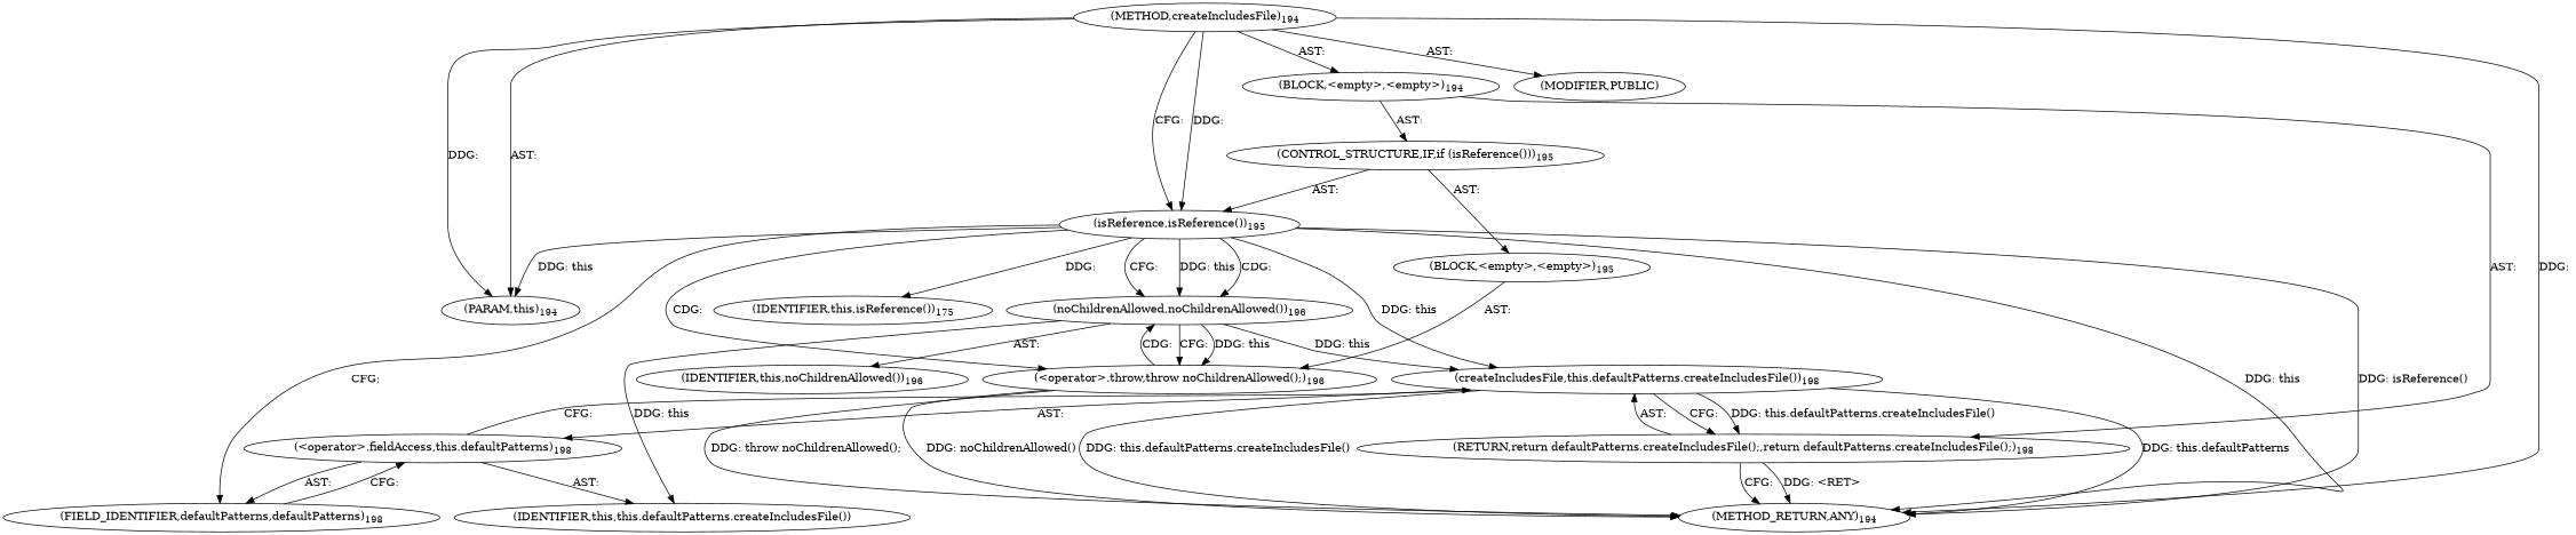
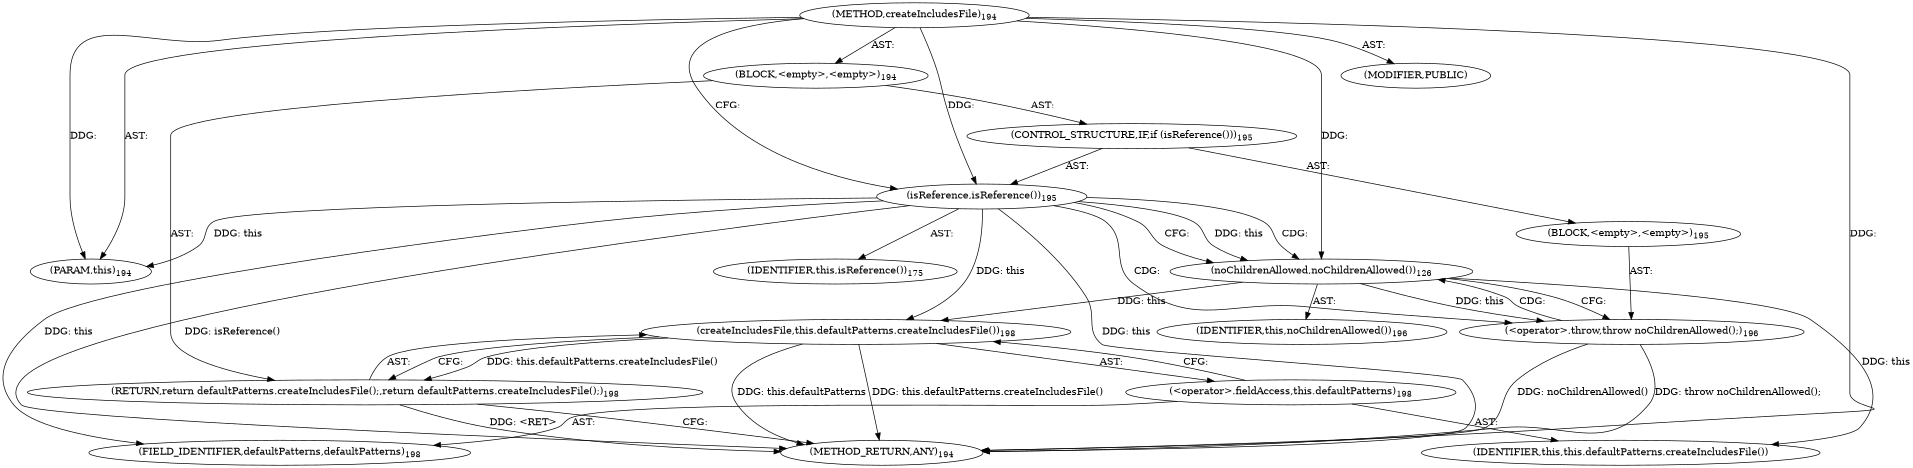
  digraph {
    n1 [label=<(METHOD,createIncludesFile)<SUB>194</SUB>>]
    n2 [label=<(PARAM,this)<SUB>194</SUB>>]
    n3 [label=<(BLOCK,&lt;empty&gt;,&lt;empty&gt;)<SUB>194</SUB>>]
    n4 [label=<(isReference,isReference())<SUB>195</SUB>>]
-   n5 [label=<(noChildrenAllowed,noChildrenAllowed())<SUB>196</SUB>>]
+   n5 [label=<(noChildrenAllowed,noChildrenAllowed())<SUB>126</SUB>>]
    n6 [label=<(MODIFIER,PUBLIC)>]
    n7 [label=<(METHOD_RETURN,ANY)<SUB>194</SUB>>]
    n8 [label=<(CONTROL_STRUCTURE,IF,if (isReference()))<SUB>195</SUB>>]
    n9 [label=<(RETURN,return defaultPatterns.createIncludesFile();,return defaultPatterns.createIncludesFile();)<SUB>198</SUB>>]
    n10 [label=<(IDENTIFIER,this,isReference())<SUB>175</SUB>>]
    n11 [label=<(&lt;operator&gt;.throw,throw noChildrenAllowed();)<SUB>196</SUB>>]
    n12 [label=<(createIncludesFile,this.defaultPatterns.createIncludesFile())<SUB>198</SUB>>]
    n13 [label=<(FIELD_IDENTIFIER,defaultPatterns,defaultPatterns)<SUB>198</SUB>>]
    n14 [label=<(IDENTIFIER,this,noChildrenAllowed())<SUB>196</SUB>>]
    n15 [label=<(IDENTIFIER,this,this.defaultPatterns.createIncludesFile())>]
    n16 [label=<(BLOCK,&lt;empty&gt;,&lt;empty&gt;)<SUB>195</SUB>>]
    n17 [label=<(&lt;operator&gt;.fieldAccess,this.defaultPatterns)<SUB>198</SUB>>]
    n1 -> n2 [label="AST: "]
    n1 -> n2 [label="DDG: "]
    n1 -> n3 [label="AST: "]
    n1 -> n4 [label="CFG: "]
    n1 -> n4 [label="DDG: "]
+   n1 -> n5 [label="DDG: "]
    n1 -> n6 [label="AST: "]
    n1 -> n7 [label="DDG: "]
    n3 -> n8 [label="AST: "]
    n3 -> n9 [label="AST: "]
    n4 -> n2 [label="DDG: this"]
    n4 -> n5 [label="CFG: "]
    n4 -> n5 [label="DDG: this"]
    n4 -> n5 [label="CDG: "]
    n4 -> n7 [label="DDG: this"]
    n4 -> n7 [label="DDG: isReference()"]
-   n4 -> n10 [label="DDG: "]
+   n4 -> n10 [label="AST: "]
    n4 -> n11 [label="CDG: "]
    n4 -> n12 [label="DDG: this"]
-   n4 -> n13 [label="CFG: "]
+   n4 -> n13 [label="DDG: this"]
    n5 -> n11 [label="CFG: "]
    n5 -> n11 [label="DDG: this"]
    n5 -> n12 [label="DDG: this"]
    n5 -> n14 [label="AST: "]
    n5 -> n15 [label="DDG: this"]
    n8 -> n4 [label="AST: "]
    n8 -> n16 [label="AST: "]
    n9 -> n7 [label="CFG: "]
    n9 -> n7 [label="DDG: &lt;RET&gt;"]
    n9 -> n12 [label="AST: "]
    n11 -> n5 [label="CDG: "]
    n11 -> n7 [label="DDG: noChildrenAllowed()"]
    n11 -> n7 [label="DDG: throw noChildrenAllowed();"]
    n12 -> n7 [label="DDG: this.defaultPatterns"]
    n12 -> n7 [label="DDG: this.defaultPatterns.createIncludesFile()"]
    n12 -> n9 [label="CFG: "]
    n12 -> n9 [label="DDG: this.defaultPatterns.createIncludesFile()"]
    n12 -> n17 [label="AST: "]
-   n13 -> n17 [label="CFG: "]
    n16 -> n11 [label="AST: "]
    n17 -> n12 [label="CFG: "]
    n17 -> n13 [label="AST: "]
    n17 -> n15 [label="AST: "]
  }
